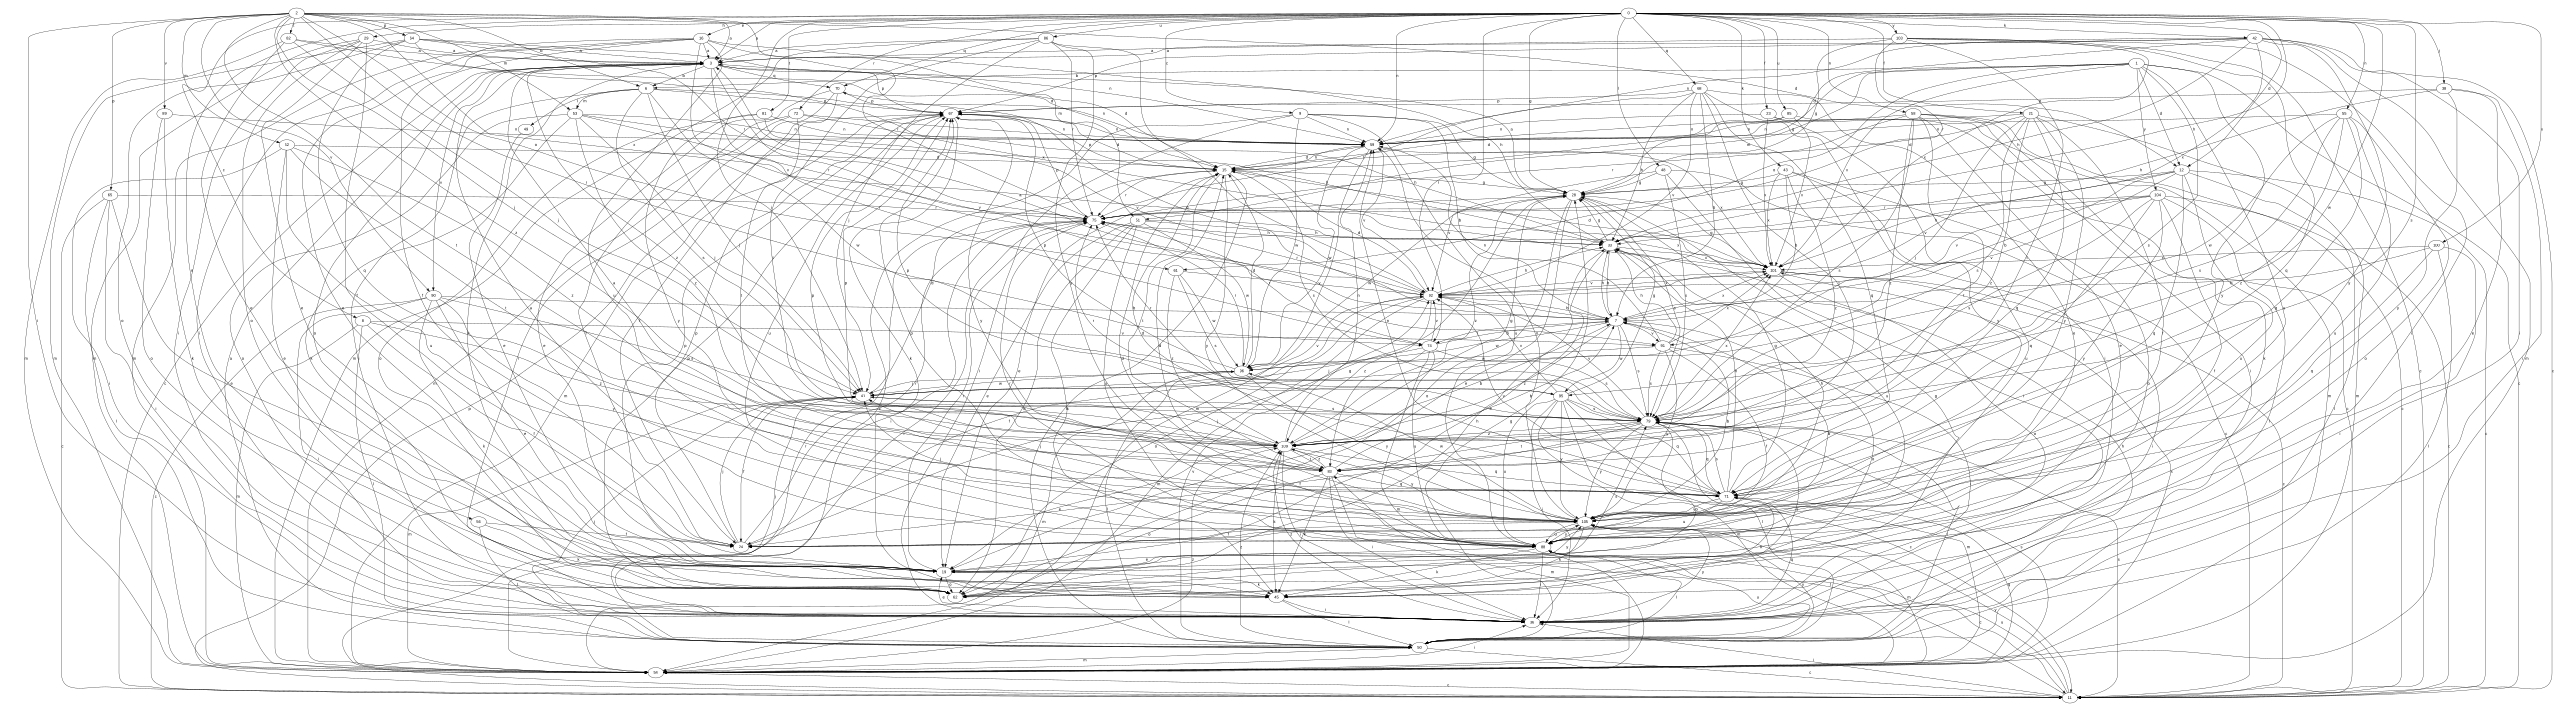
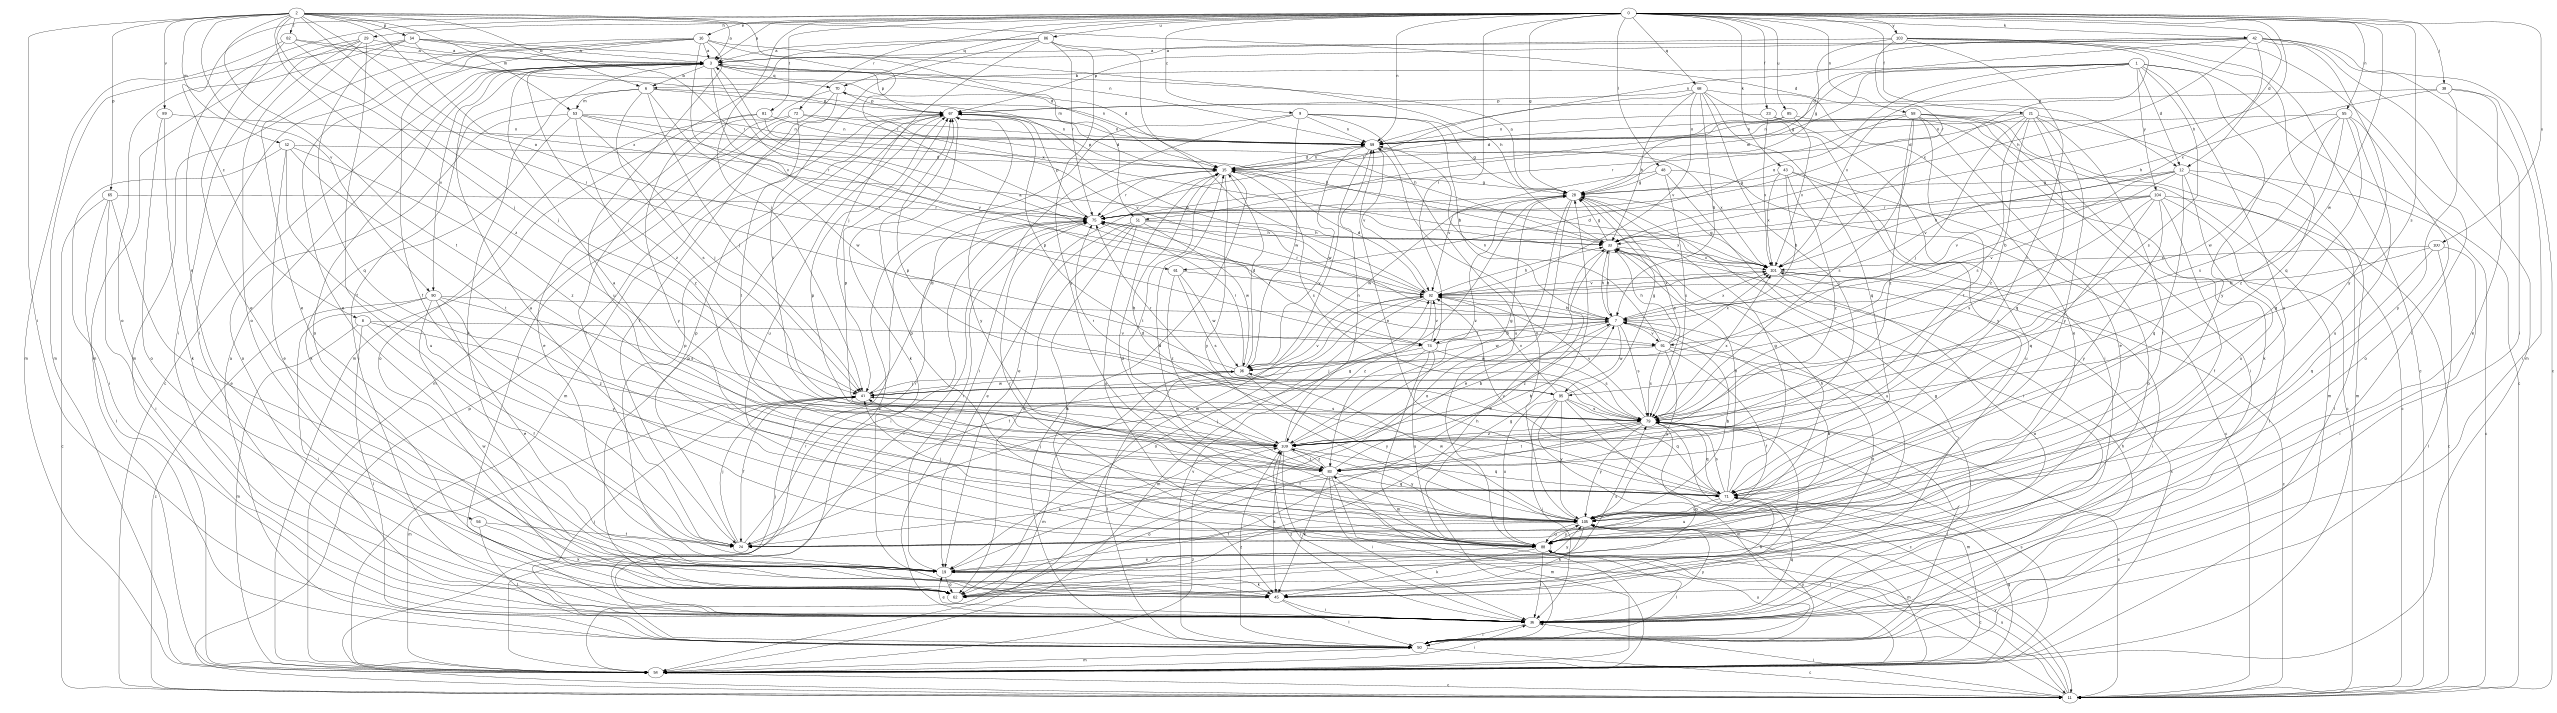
  strict digraph {
    fontname="Liberation Sans"
    node [fontname="Liberation Sans"]
    edge [fontname="Liberation Sans"]
    0
    3
    8
    9
    12
    16
    21
    23
    28
    29
    33
    38
    41
    42
    43
    48
    55
    56
    58
    59
    68
    70
    72
    74
    79
    81
    85
    86
    95
    100
    103
    6
    11
    90
    109
    15
    45
    62
    67
    91
    24
    50
    54
    88
    36
    7
    96
    71
    92
    19
    75
    105
    101
    83
    1
    51
    61
    104
    53
-   49
    2
    52
    64
    65
    82
    89
    0 -> 3 [label=a]
    0 -> 8 [label=c]
    0 -> 9 [label=c]
    0 -> 12 [label=d]
    0 -> 16 [label=e]
    0 -> 21 [label=f]
    0 -> 23 [label=f]
    0 -> 28 [label=g]
    0 -> 29 [label=h]
    0 -> 33 [label=h]
    0 -> 38 [label=j]
    0 -> 41 [label=j]
    0 -> 42 [label=k]
    0 -> 43 [label=k]
    0 -> 48 [label=l]
    0 -> 55 [label=n]
    0 -> 56 [label=n]
    0 -> 58 [label=n]
    0 -> 59 [label=n]
    0 -> 68 [label=q]
    0 -> 70 [label=q]
    0 -> 72 [label=r]
    0 -> 74 [label=r]
    0 -> 79 [label=s]
    0 -> 81 [label=t]
    0 -> 85 [label=u]
    0 -> 86 [label=u]
    0 -> 95 [label=w]
    0 -> 100 [label=x]
    0 -> 103 [label=y]
    3 -> 70 [label=q]
    3 -> 74 [label=r]
    3 -> 6 [label=b]
    3 -> 11 [label=c]
    3 -> 90 [label=v]
    3 -> 109 [label=z]
    3 -> 15 [label=d]
    3 -> 45 [label=k]
    3 -> 62 [label=o]
    3 -> 67 [label=p]
    3 -> 91 [label=v]
    8 -> 109 [label=z]
    8 -> 91 [label=v]
    8 -> 24 [label=f]
    8 -> 50 [label=l]
    8 -> 54 [label=m]
    9 -> 28 [label=g]
    9 -> 59 [label=n]
    9 -> 11 [label=c]
    9 -> 88 [label=u]
    9 -> 36 [label=i]
    9 -> 7 [label=b]
    9 -> 96 [label=w]
    12 -> 28 [label=g]
    12 -> 11 [label=c]
    12 -> 91 [label=v]
    12 -> 50 [label=l]
    12 -> 88 [label=u]
    12 -> 7 [label=b]
    12 -> 71 [label=q]
    12 -> 92 [label=v]
    16 -> 3 [label=a]
    16 -> 33 [label=h]
    16 -> 24 [label=f]
    16 -> 54 [label=m]
    16 -> 88 [label=u]
    16 -> 36 [label=i]
    16 -> 92 [label=v]
    16 -> 19 [label=e]
    16 -> 75 [label=r]
    21 -> 41 [label=j]
    21 -> 59 [label=n]
    21 -> 79 [label=s]
    21 -> 109 [label=z]
    21 -> 15 [label=d]
    21 -> 24 [label=f]
    21 -> 54 [label=m]
    21 -> 71 [label=q]
    21 -> 105 [label=y]
    23 -> 59 [label=n]
    23 -> 11 [label=c]
    23 -> 105 [label=y]
    23 -> 101 [label=x]
    28 -> 3 [label=a]
    28 -> 79 [label=s]
    28 -> 109 [label=z]
    28 -> 62 [label=o]
    28 -> 96 [label=w]
    28 -> 19 [label=e]
    28 -> 75 [label=r]
    29 -> 3 [label=a]
    29 -> 62 [label=o]
    29 -> 24 [label=f]
    29 -> 54 [label=m]
    29 -> 36 [label=i]
    29 -> 19 [label=e]
    33 -> 28 [label=g]
    33 -> 88 [label=u]
    33 -> 7 [label=b]
    33 -> 19 [label=e]
    33 -> 101 [label=x]
    38 -> 33 [label=h]
    38 -> 67 [label=p]
    38 -> 36 [label=i]
    38 -> 19 [label=e]
    38 -> 105 [label=y]
    41 -> 79 [label=s]
    41 -> 15 [label=d]
    41 -> 24 [label=f]
    41 -> 54 [label=m]
    41 -> 96 [label=w]
    41 -> 92 [label=v]
    42 -> 3 [label=a]
    42 -> 33 [label=h]
    42 -> 59 [label=n]
    42 -> 11 [label=c]
    42 -> 15 [label=d]
    42 -> 67 [label=p]
    42 -> 54 [label=m]
    42 -> 36 [label=i]
    42 -> 105 [label=y]
    42 -> 101 [label=x]
    43 -> 28 [label=g]
    43 -> 109 [label=z]
    43 -> 62 [label=o]
    43 -> 88 [label=u]
    43 -> 7 [label=b]
    43 -> 101 [label=x]
    48 -> 28 [label=g]
    48 -> 79 [label=s]
    48 -> 11 [label=c]
    48 -> 36 [label=i]
    48 -> 92 [label=v]
    55 -> 59 [label=n]
    55 -> 79 [label=s]
    55 -> 109 [label=z]
    55 -> 62 [label=o]
    55 -> 88 [label=u]
    55 -> 96 [label=w]
    55 -> 71 [label=q]
    56 -> 45 [label=k]
    56 -> 24 [label=f]
    56 -> 50 [label=l]
    58 -> 59 [label=n]
    58 -> 79 [label=s]
    58 -> 11 [label=c]
    58 -> 109 [label=z]
    58 -> 45 [label=k]
    58 -> 36 [label=i]
    58 -> 19 [label=e]
    58 -> 75 [label=r]
    58 -> 83 [label=t]
    59 -> 15 [label=d]
    59 -> 54 [label=m]
    59 -> 96 [label=w]
    59 -> 92 [label=v]
    59 -> 101 [label=x]
    68 -> 33 [label=h]
    68 -> 67 [label=p]
    68 -> 36 [label=i]
    68 -> 7 [label=b]
    68 -> 71 [label=q]
    68 -> 92 [label=v]
    68 -> 19 [label=e]
    68 -> 75 [label=r]
    68 -> 83 [label=t]
    70 -> 67 [label=p]
    70 -> 24 [label=f]
    70 -> 54 [label=m]
    70 -> 36 [label=i]
    72 -> 33 [label=h]
    72 -> 59 [label=n]
    72 -> 24 [label=f]
    72 -> 19 [label=e]
    72 -> 83 [label=t]
    74 -> 41 [label=j]
    74 -> 79 [label=s]
    74 -> 54 [label=m]
    74 -> 88 [label=u]
    74 -> 7 [label=b]
    74 -> 92 [label=v]
    74 -> 75 [label=r]
    74 -> 83 [label=t]
    79 -> 109 [label=z]
    79 -> 62 [label=o]
    79 -> 67 [label=p]
    79 -> 24 [label=f]
    79 -> 50 [label=l]
    79 -> 54 [label=m]
    79 -> 71 [label=q]
    79 -> 92 [label=v]
    79 -> 75 [label=r]
    79 -> 105 [label=y]
    79 -> 101 [label=x]
    79 -> 83 [label=t]
    81 -> 59 [label=n]
    81 -> 62 [label=o]
    81 -> 92 [label=v]
    81 -> 105 [label=y]
    85 -> 59 [label=n]
    85 -> 15 [label=d]
    85 -> 54 [label=m]
    85 -> 101 [label=x]
    86 -> 3 [label=a]
    86 -> 41 [label=j]
    86 -> 54 [label=m]
    86 -> 92 [label=v]
    86 -> 75 [label=r]
    86 -> 105 [label=y]
    86 -> 83 [label=t]
    95 -> 28 [label=g]
    95 -> 79 [label=s]
    95 -> 11 [label=c]
    95 -> 54 [label=m]
    95 -> 88 [label=u]
    95 -> 36 [label=i]
    95 -> 71 [label=q]
    95 -> 92 [label=v]
    95 -> 75 [label=r]
    95 -> 105 [label=y]
    100 -> 50 [label=l]
    100 -> 36 [label=i]
    100 -> 7 [label=b]
    100 -> 71 [label=q]
    100 -> 101 [label=x]
    103 -> 3 [label=a]
    103 -> 28 [label=g]
    103 -> 11 [label=c]
    103 -> 36 [label=i]
    103 -> 71 [label=q]
    103 -> 75 [label=r]
    103 -> 101 [label=x]
    103 -> 83 [label=t]
    6 -> 41 [label=j]
    6 -> 59 [label=n]
    6 -> 79 [label=s]
    6 -> 95 [label=w]
    6 -> 67 [label=p]
    6 -> 36 [label=i]
    6 -> 53 [label=m]
-   6 -> 49 [label=l]
    11 -> 79 [label=s]
    11 -> 67 [label=p]
    11 -> 88 [label=u]
    11 -> 36 [label=i]
    11 -> 105 [label=y]
    11 -> 83 [label=t]
    90 -> 79 [label=s]
    90 -> 11 [label=c]
-   90 -> 45 [label=k]
+   90 -> 45 [label=w]
    90 -> 36 [label=i]
    90 -> 7 [label=b]
    90 -> 19 [label=e]
    90 -> 105 [label=y]
    109 -> 28 [label=g]
    109 -> 41 [label=j]
    109 -> 59 [label=n]
    109 -> 45 [label=k]
    109 -> 67 [label=p]
    109 -> 36 [label=i]
    109 -> 7 [label=b]
    109 -> 71 [label=q]
    109 -> 19 [label=e]
    109 -> 105 [label=y]
    109 -> 83 [label=t]
    15 -> 28 [label=g]
    15 -> 59 [label=n]
    15 -> 79 [label=s]
    15 -> 67 [label=p]
    15 -> 50 [label=l]
    15 -> 19 [label=e]
    15 -> 75 [label=r]
    15 -> 105 [label=y]
    15 -> 83 [label=t]
    45 -> 28 [label=g]
    45 -> 79 [label=s]
    45 -> 50 [label=l]
    45 -> 36 [label=i]
    62 -> 33 [label=h]
    62 -> 41 [label=j]
    62 -> 67 [label=p]
    67 -> 59 [label=n]
    67 -> 15 [label=d]
    67 -> 45 [label=k]
    67 -> 54 [label=m]
    67 -> 88 [label=u]
    67 -> 105 [label=y]
    91 -> 33 [label=h]
    91 -> 59 [label=n]
    91 -> 79 [label=s]
    91 -> 24 [label=f]
    91 -> 36 [label=i]
    91 -> 96 [label=w]
    91 -> 105 [label=y]
    91 -> 101 [label=x]
    24 -> 28 [label=g]
    24 -> 41 [label=j]
    24 -> 67 [label=p]
    24 -> 75 [label=r]
    50 -> 3 [label=a]
    50 -> 28 [label=g]
    50 -> 33 [label=h]
    50 -> 41 [label=j]
    50 -> 11 [label=c]
    50 -> 109 [label=z]
    50 -> 54 [label=m]
    50 -> 88 [label=u]
    50 -> 92 [label=v]
    50 -> 75 [label=r]
    50 -> 105 [label=y]
    54 -> 79 [label=s]
    54 -> 11 [label=c]
    54 -> 109 [label=z]
    54 -> 36 [label=i]
    54 -> 71 [label=q]
    54 -> 75 [label=r]
    54 -> 101 [label=x]
    88 -> 3 [label=a]
    88 -> 11 [label=c]
    88 -> 15 [label=d]
    88 -> 45 [label=k]
    88 -> 67 [label=p]
    88 -> 50 [label=l]
    88 -> 36 [label=i]
    88 -> 7 [label=b]
    88 -> 19 [label=e]
    88 -> 75 [label=r]
    88 -> 105 [label=y]
    36 -> 109 [label=z]
-   95 -> 50 [label=l]
+   36 -> 50 [label=l]
    36 -> 71 [label=q]
    36 -> 19 [label=e]
    36 -> 105 [label=y]
    7 -> 3 [label=a]
    7 -> 33 [label=h]
    7 -> 70 [label=q]
    7 -> 74 [label=r]
    7 -> 79 [label=s]
    7 -> 95 [label=w]
    7 -> 109 [label=z]
    7 -> 62 [label=o]
    7 -> 91 [label=v]
    7 -> 96 [label=w]
    7 -> 101 [label=x]
    96 -> 41 [label=j]
    96 -> 15 [label=d]
    96 -> 67 [label=p]
    96 -> 50 [label=l]
    96 -> 54 [label=m]
    96 -> 75 [label=r]
    96 -> 105 [label=y]
    71 -> 3 [label=a]
    71 -> 28 [label=g]
    71 -> 33 [label=h]
    71 -> 41 [label=j]
    71 -> 59 [label=n]
    71 -> 79 [label=s]
    71 -> 15 [label=d]
    71 -> 45 [label=k]
    71 -> 88 [label=u]
    71 -> 92 [label=v]
    71 -> 105 [label=y]
    92 -> 33 [label=h]
    92 -> 109 [label=z]
    92 -> 15 [label=d]
    92 -> 62 [label=o]
    92 -> 24 [label=f]
    92 -> 54 [label=m]
    92 -> 7 [label=b]
    92 -> 75 [label=r]
    92 -> 101 [label=x]
    19 -> 79 [label=s]
    19 -> 45 [label=k]
    19 -> 62 [label=o]
    19 -> 67 [label=p]
    19 -> 75 [label=r]
    19 -> 105 [label=y]
    75 -> 33 [label=h]
    75 -> 67 [label=p]
    75 -> 36 [label=i]
    105 -> 33 [label=h]
    105 -> 41 [label=j]
    105 -> 59 [label=n]
    105 -> 15 [label=d]
    105 -> 45 [label=k]
    105 -> 24 [label=f]
    105 -> 54 [label=m]
    105 -> 88 [label=u]
    105 -> 7 [label=b]
    105 -> 96 [label=w]
    101 -> 28 [label=g]
    101 -> 11 [label=c]
    101 -> 15 [label=d]
    101 -> 62 [label=o]
    101 -> 36 [label=i]
    101 -> 92 [label=v]
    83 -> 109 [label=z]
    83 -> 45 [label=k]
    83 -> 62 [label=o]
    83 -> 67 [label=p]
    83 -> 54 [label=m]
    83 -> 36 [label=i]
    83 -> 7 [label=b]
    83 -> 71 [label=q]
    1 -> 12 [label=d]
    1 -> 28 [label=g]
    1 -> 79 [label=s]
    1 -> 6 [label=b]
    1 -> 11 [label=c]
    1 -> 88 [label=u]
    1 -> 105 [label=y]
    1 -> 101 [label=x]
    1 -> 51 [label=m]
    1 -> 61 [label=o]
    1 -> 104 [label=y]
    51 -> 33 [label=h]
    51 -> 45 [label=k]
    51 -> 62 [label=o]
    51 -> 88 [label=u]
    51 -> 96 [label=w]
    51 -> 19 [label=e]
    51 -> 101 [label=x]
    61 -> 79 [label=s]
    61 -> 109 [label=z]
    61 -> 96 [label=w]
    61 -> 92 [label=v]
    104 -> 33 [label=h]
    104 -> 79 [label=s]
    104 -> 11 [label=c]
    104 -> 24 [label=f]
    104 -> 50 [label=l]
    104 -> 71 [label=q]
    104 -> 92 [label=v]
    104 -> 75 [label=r]
    104 -> 105 [label=y]
    53 -> 33 [label=h]
    53 -> 41 [label=j]
    53 -> 59 [label=n]
    53 -> 109 [label=z]
    53 -> 45 [label=k]
    53 -> 62 [label=o]
    53 -> 75 [label=r]
-   49 -> 19 [label=e]
    2 -> 3 [label=a]
    2 -> 12 [label=d]
    2 -> 41 [label=j]
    2 -> 74 [label=r]
    2 -> 6 [label=b]
    2 -> 90 [label=v]
    2 -> 109 [label=z]
    2 -> 36 [label=i]
    2 -> 101 [label=x]
    2 -> 83 [label=t]
    2 -> 51 [label=m]
    2 -> 61 [label=o]
    2 -> 53 [label=m]
    2 -> 52 [label=m]
    2 -> 64 [label=p]
    2 -> 65 [label=p]
    2 -> 82 [label=t]
    2 -> 89 [label=v]
    52 -> 109 [label=z]
    52 -> 15 [label=d]
    52 -> 88 [label=u]
    52 -> 36 [label=i]
    52 -> 19 [label=e]
    52 -> 83 [label=t]
    64 -> 3 [label=a]
    64 -> 59 [label=n]
    64 -> 62 [label=o]
    64 -> 54 [label=m]
    64 -> 71 [label=q]
    64 -> 75 [label=r]
    64 -> 101 [label=x]
    65 -> 11 [label=c]
    65 -> 50 [label=l]
    65 -> 36 [label=i]
    65 -> 19 [label=e]
    65 -> 75 [label=r]
    82 -> 3 [label=a]
    82 -> 41 [label=j]
    82 -> 15 [label=d]
    82 -> 54 [label=m]
    82 -> 19 [label=e]
    89 -> 59 [label=n]
    89 -> 45 [label=k]
    89 -> 62 [label=o]
  }
